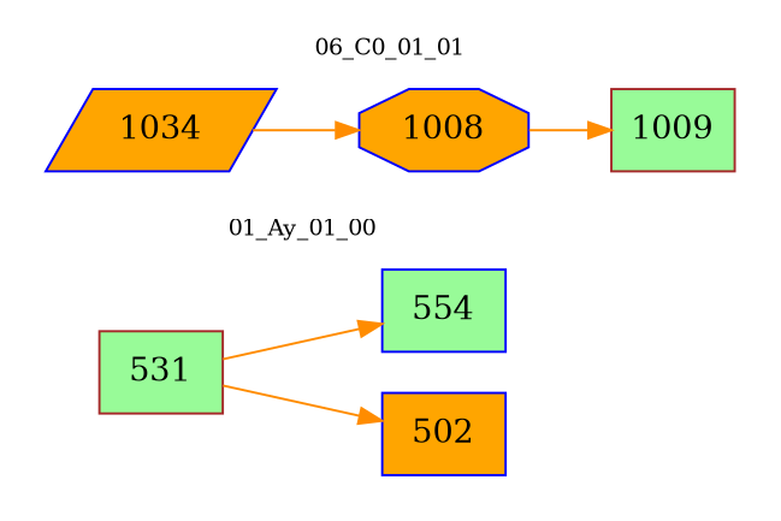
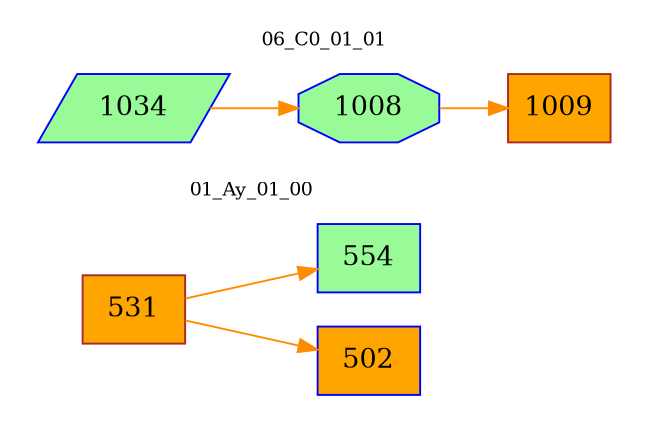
  digraph {
    rankdir=LR
    node [color=blue fillcolor=palegreen shape=box style=filled]
    edge [color=darkorange]
-   n1 [color=brown label=531]
+   n1 [color=brown fillcolor=orange label=531]
    n2 [fillcolor=orange label=502]
    n3 [label=554]
-   n4 [fillcolor=orange label=1008 shape=octagon]
-   n5 [color=brown label=1009]
-   n6 [fillcolor=orange label=1034 shape=parallelogram]
+   n4 [label=1008 shape=octagon]
+   n5 [color=brown fillcolor=orange label=1009]
+   n6 [label=1034 shape=parallelogram]
    subgraph cluster_1 {
      color=white
      fontsize=10
      label="01_Ay_01_00"
      n1
      n2
      n3
    }
    subgraph cluster_2 {
      color=white
      fontsize=10
      label="06_C0_01_01"
      n4
      n5
      n6
    }
    n1 -> n2
    n1 -> n3
    n4 -> n5
    n6 -> n4
  }
